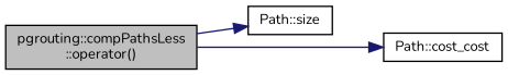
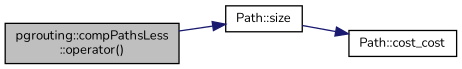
  digraph {
    fontname=Nunito
    rankdir=LR
    node [color=black fillcolor=white fontname=Nunito fontsize=10 shape=record style=filled]
    edge [color=midnightblue fontname=Nunito fontsize=10 labelfontname=Helvetica labelfontsize=10 style=solid]
    n1 [fillcolor=grey75 fontcolor=black height=0.2 label="pgrouting::compPathsLess\l::operator()" width=0.4]
    n2 [height=0.2 label="Path::size" width=0.4]
    n3 [height=0.2 label="Path::cost_cost" width=0.4]
    n1 -> n2
-   n1 -> n3
+   n2 -> n3
  }
